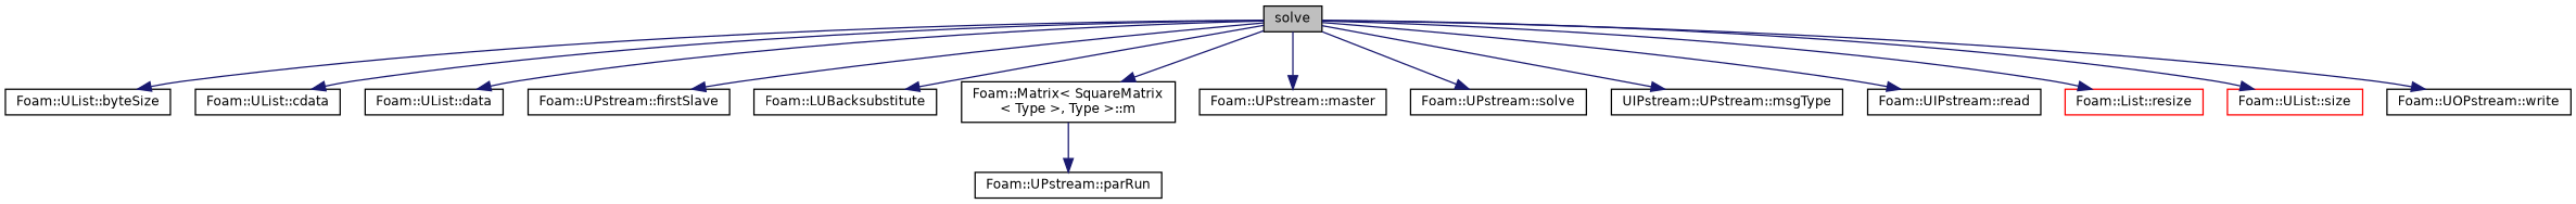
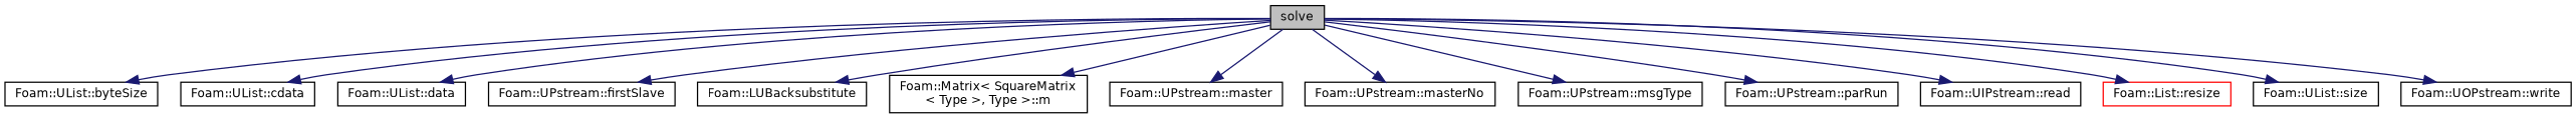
  digraph {
    rankdir=TB
    node [color=black fontname=Helvetica fontsize=10 shape=record]
    edge [color=midnightblue fontname=Helvetica fontsize=10 labelfontname=Helvetica labelfontsize=10 style=solid]
    n1 [fillcolor=grey75 fontcolor=black height=0.2 label=solve style=filled width=0.4]
    n2 [height=0.2 label="Foam::UList::byteSize" width=0.4]
    n3 [height=0.2 label="Foam::UList::cdata" width=0.4]
    n4 [height=0.2 label="Foam::UList::data" width=0.4]
    n5 [height=0.2 label="Foam::UPstream::firstSlave" width=0.4]
    n6 [height=0.2 label="Foam::LUBacksubstitute" width=0.4]
    n7 [height=0.2 label="Foam::Matrix\< SquareMatrix\l\< Type \>, Type \>::m" width=0.4]
    n8 [height=0.2 label="Foam::UPstream::master" width=0.4]
-   n9 [height=0.2 label="Foam::UPstream::solve" width=0.4]
-   n10 [height=0.2 label="UIPstream::UPstream::msgType" width=0.4]
+   n9 [height=0.2 label="Foam::UPstream::masterNo" width=0.4]
+   n10 [height=0.2 label="Foam::UPstream::msgType" width=0.4]
    n11 [height=0.2 label="Foam::UPstream::parRun" width=0.4]
    n12 [height=0.2 label="Foam::UIPstream::read" width=0.4]
    n13 [color=red height=0.2 label="Foam::List::resize" width=0.4]
-   n14 [color=red height=0.2 label="Foam::UList::size" width=0.4]
+   n14 [height=0.2 label="Foam::UList::size" width=0.4]
    n15 [height=0.2 label="Foam::UOPstream::write" width=0.4]
    n1 -> n2
    n1 -> n3
    n1 -> n4
    n1 -> n5
    n1 -> n6
    n1 -> n7
    n1 -> n8
    n1 -> n9
    n1 -> n10
-   n7 -> n11
+   n1 -> n11
    n1 -> n12
    n1 -> n13
    n1 -> n14
    n1 -> n15
  }
